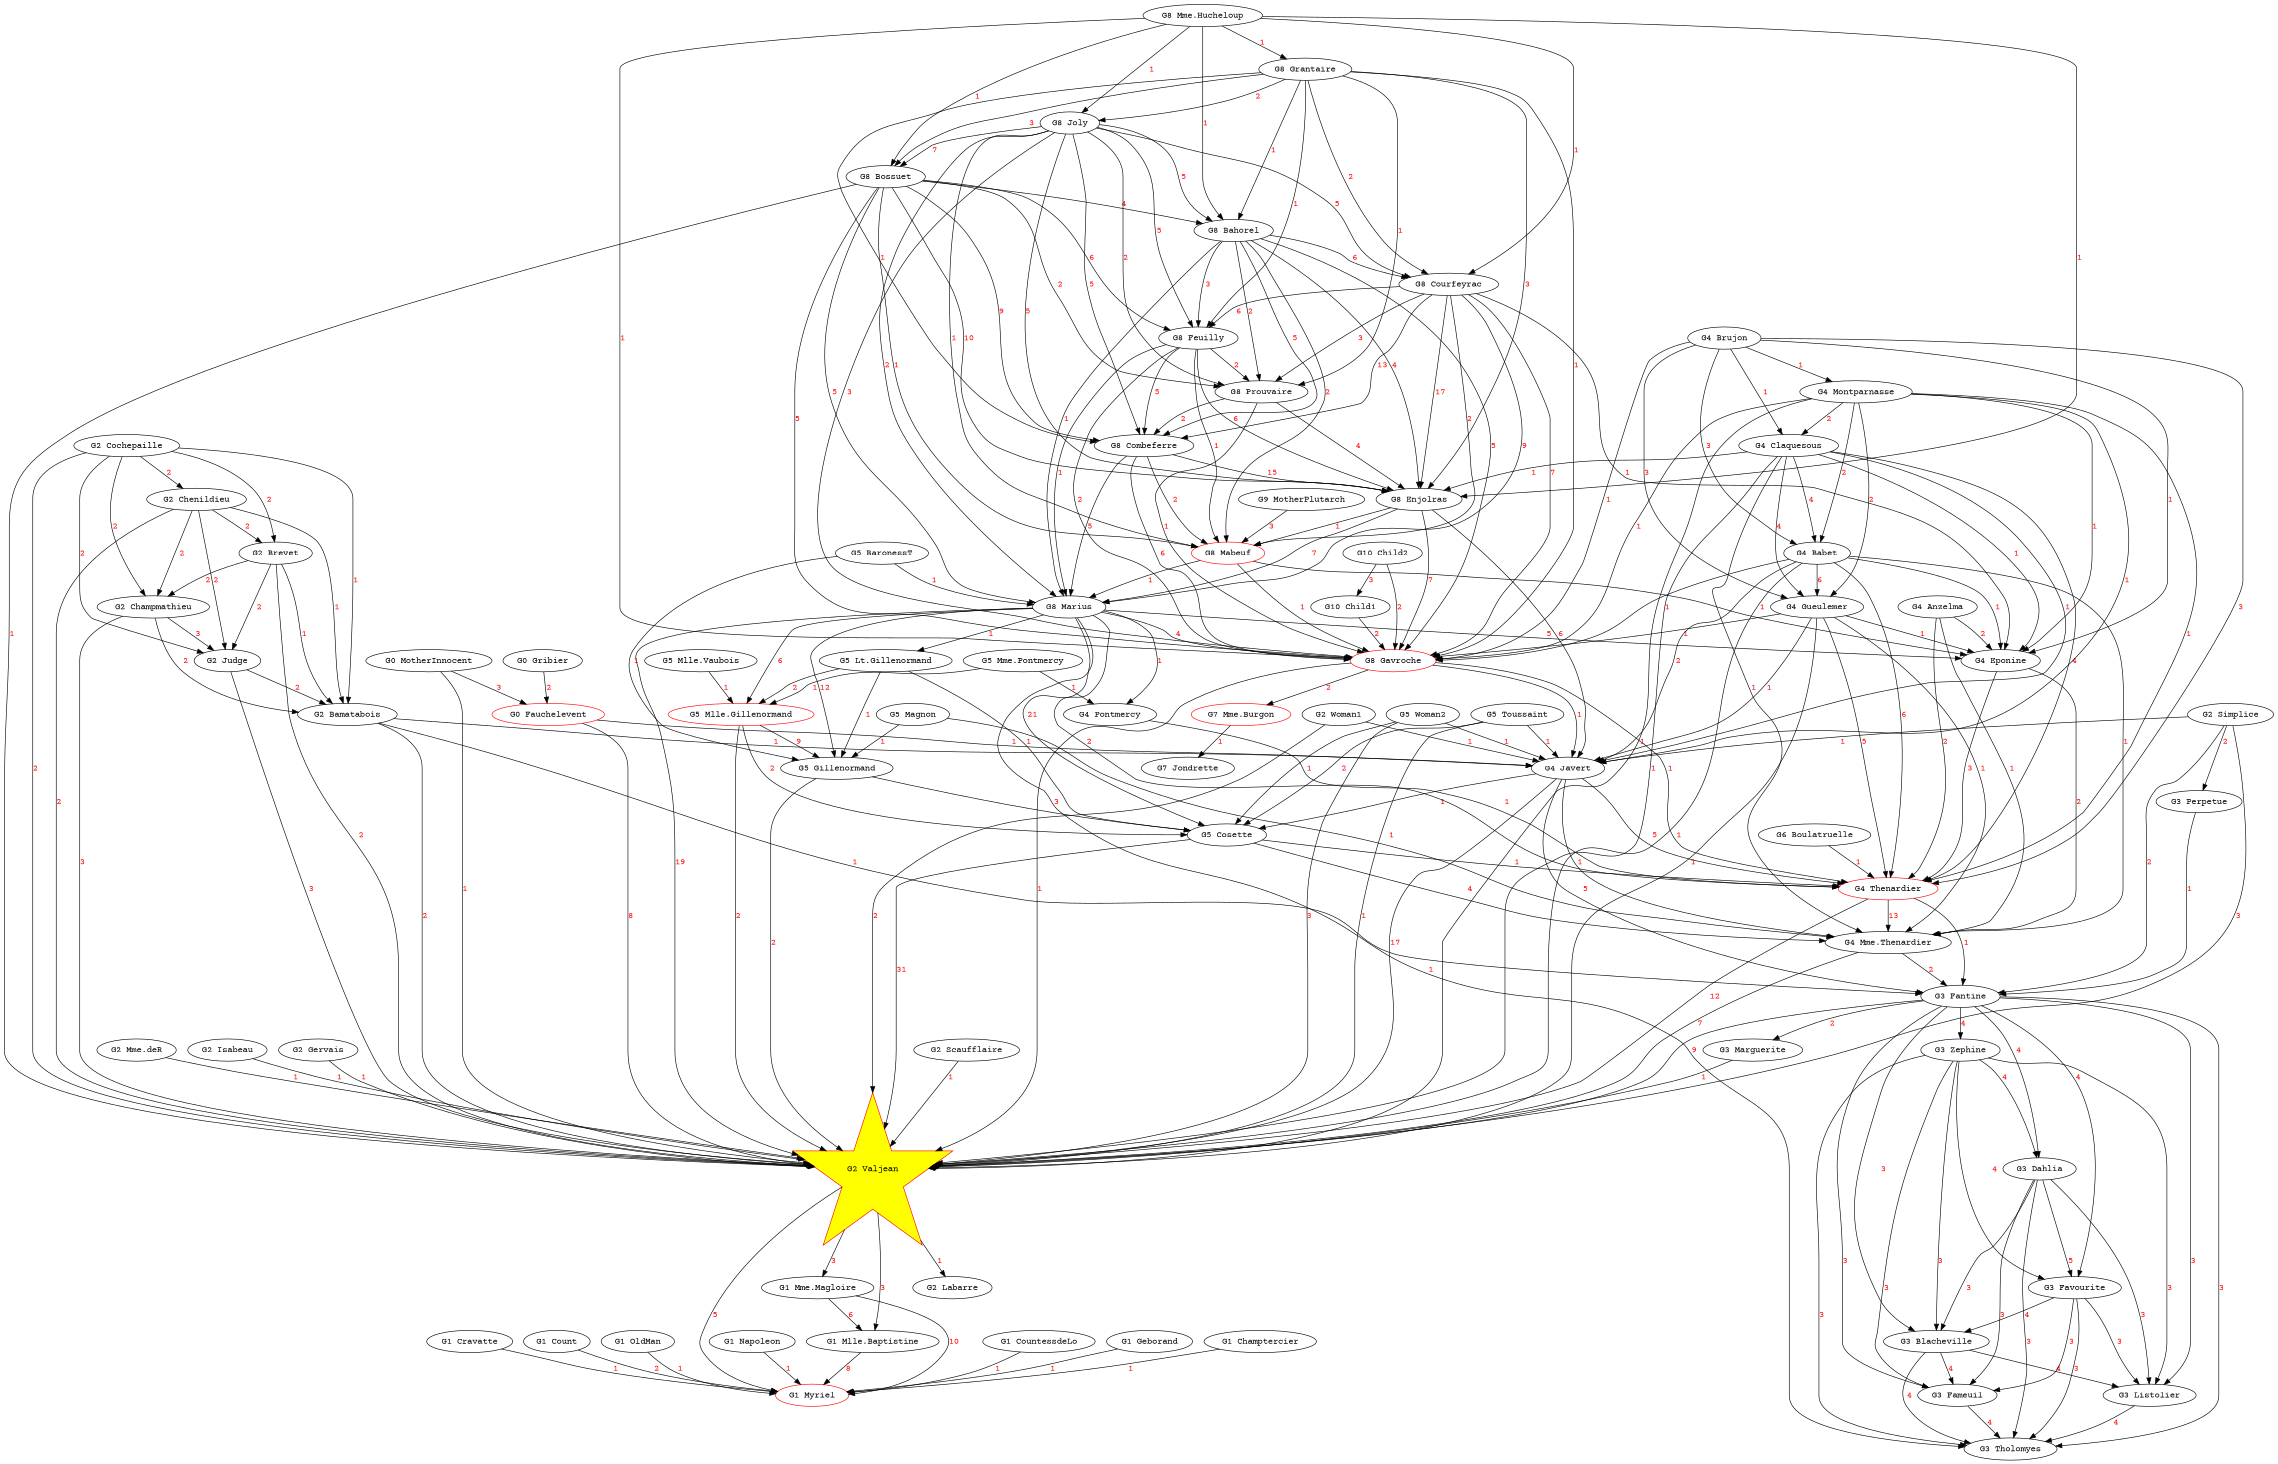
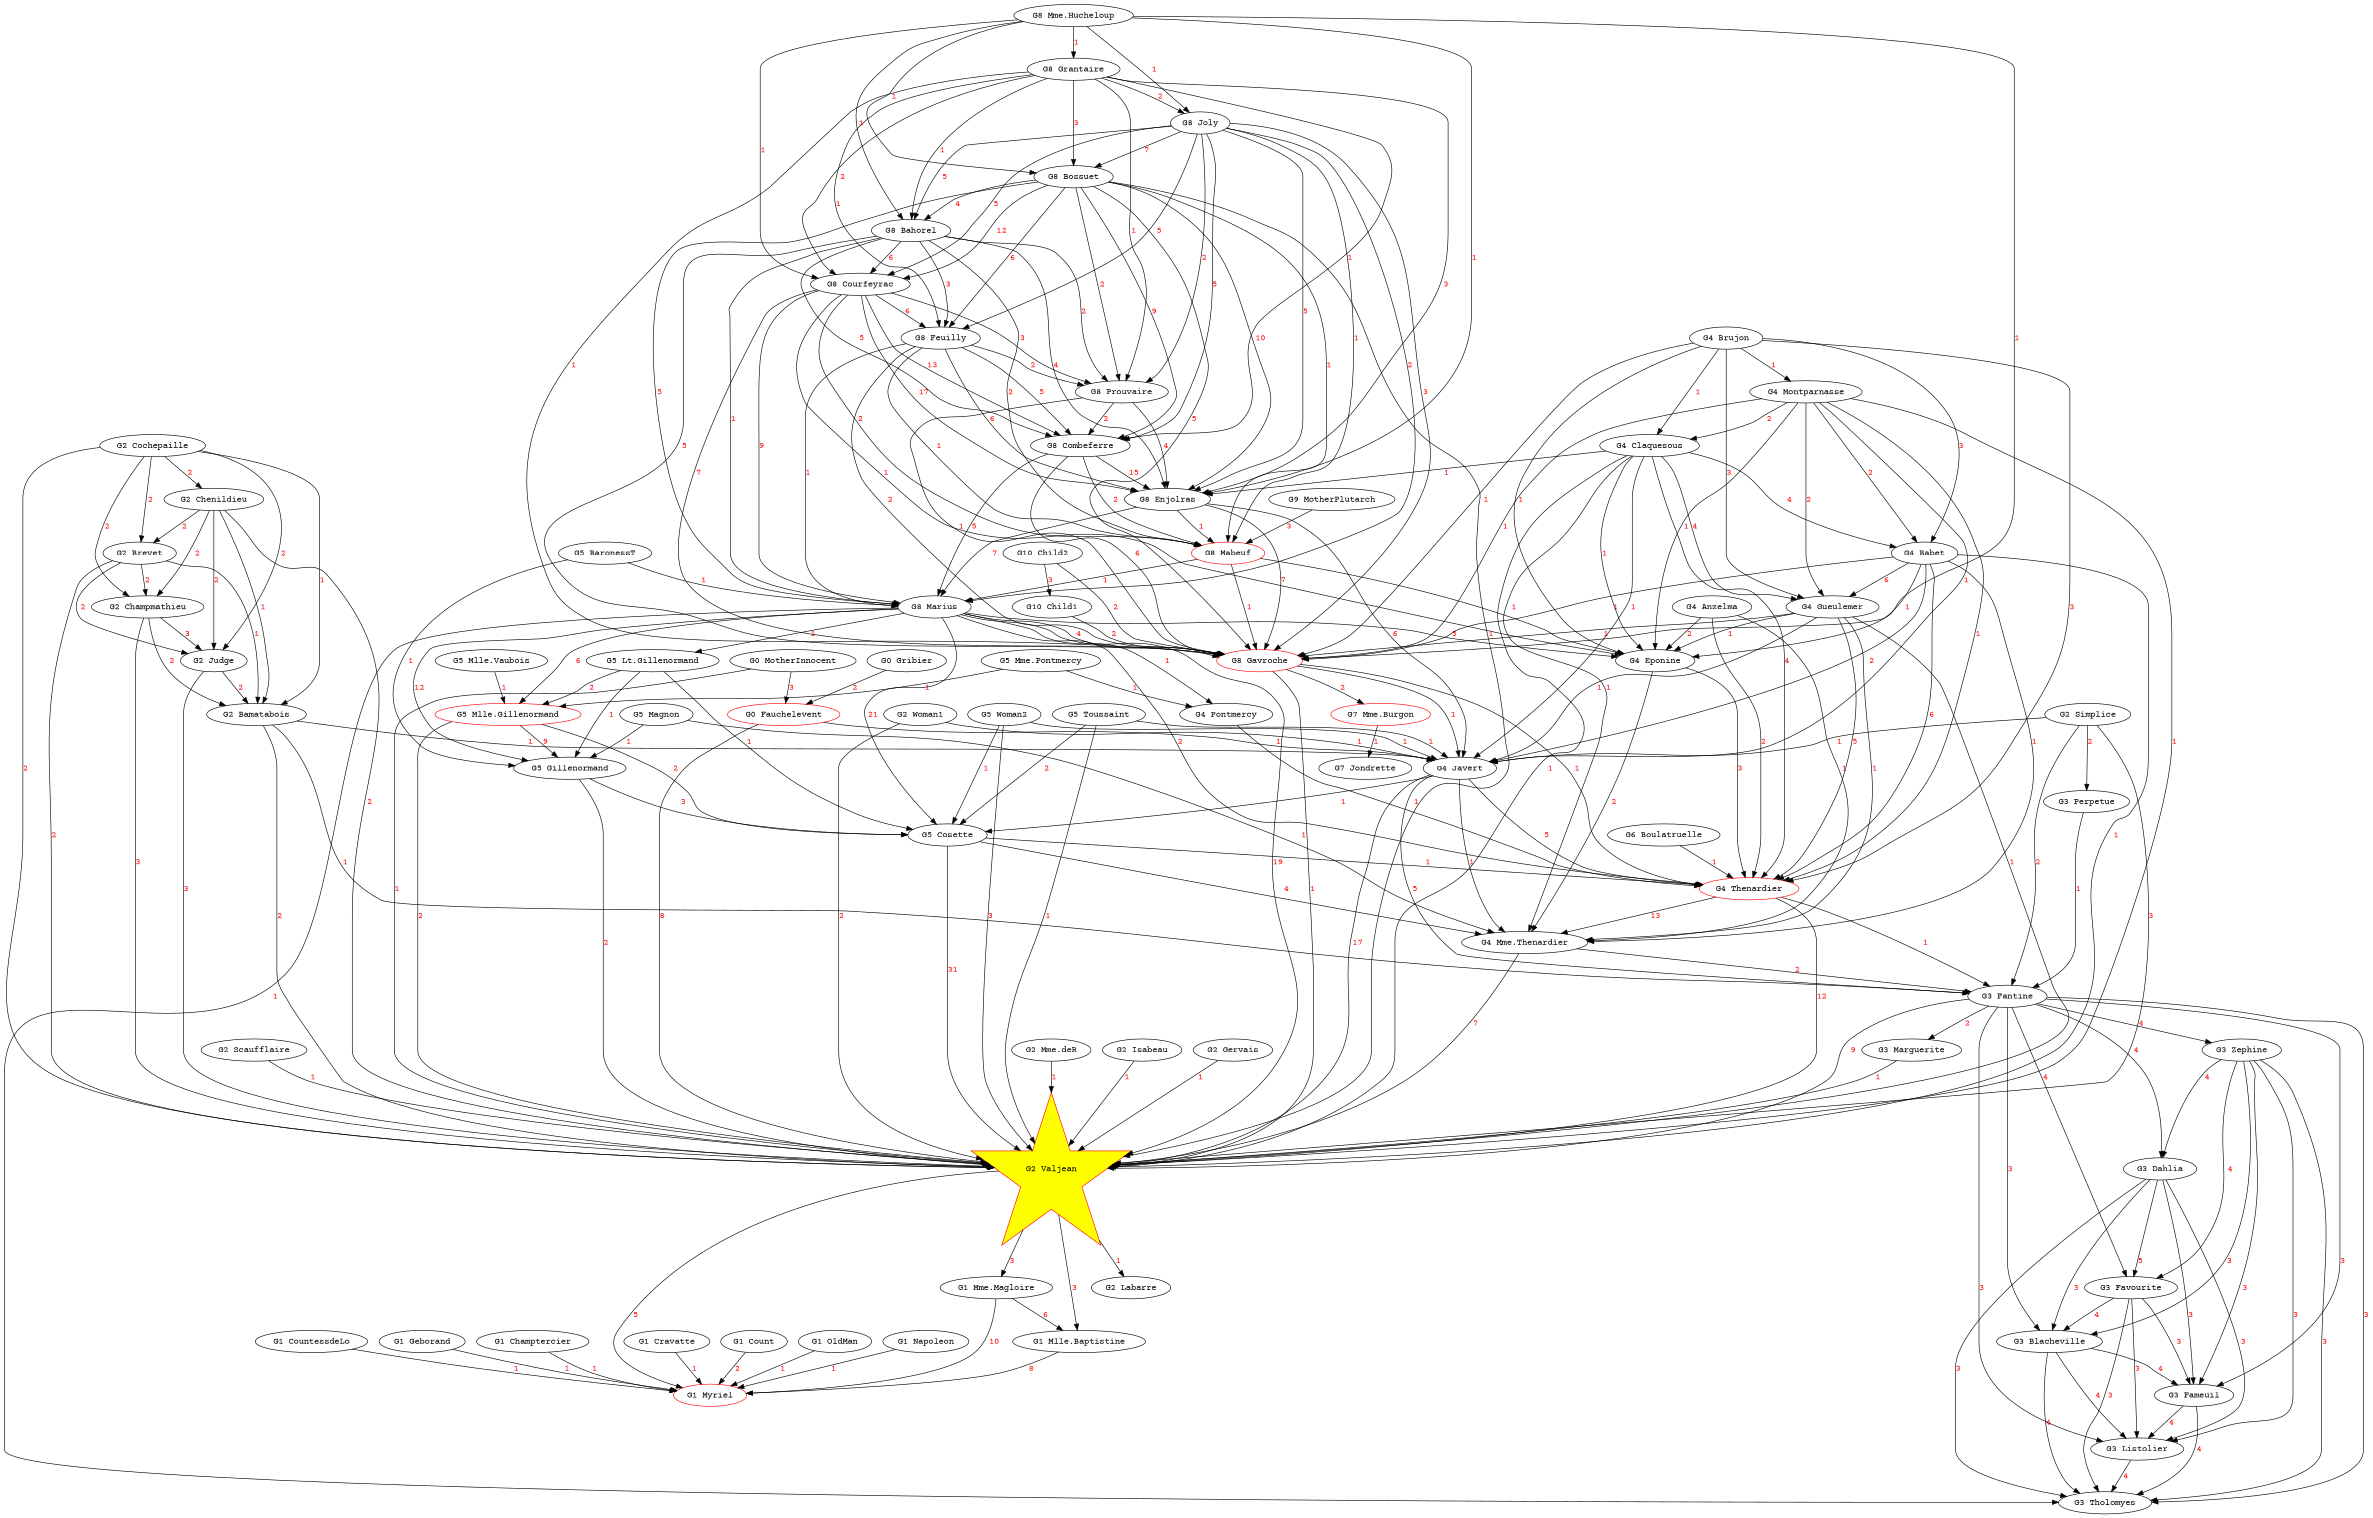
  digraph {
    fontname="Courier Prime"
    node [fontname="Courier Prime"]
    edge [fontcolor=red fontname="Courier Prime"]
    n1 [color=red height=0.5 label="G1 Myriel" width=1.3179]
    n2 [height=0.5 label="G1 Napoleon" width=1.661]
    n3 [height=0.5 label="G1 Mlle.Baptistine" width=2.1665]
    n4 [height=0.5 label="G1 Mme.Magloire" width=2.1484]
    n5 [height=0.5 label="G1 CountessdeLo" width=2.1484]
    n6 [height=0.5 label="G1 Geborand" width=1.6971]
    n7 [height=0.5 label="G1 Champtercier" width=2.0401]
    n8 [height=0.5 label="G1 Cravatte" width=1.5165]
    n9 [height=0.5 label="G1 Count" width=1.2999]
    n10 [height=0.5 label="G1 OldMan" width=1.4985]
    n11 [height=0.5 label="G2 Labarre" width=1.4443]
    n12 [color=red fillcolor=yellow height=2.6974 label="G2 Valjean" shape=star style=filled width=2.8362]
    n13 [height=0.5 label="G3 Marguerite" width=1.7512]
    n14 [height=0.5 label="G2 Mme.deR" width=1.679]
    n15 [height=0.5 label="G2 Isabeau" width=1.4443]
    n16 [height=0.5 label="G2 Gervais" width=1.4443]
    n17 [height=0.5 label="G3 Tholomyes" width=1.8234]
    n18 [height=0.5 label="G3 Listolier" width=1.4985]
    n19 [height=0.5 label="G3 Fameuil" width=1.4624]
    n20 [height=0.5 label="G3 Blacheville" width=1.7512]
    n21 [height=0.5 label="G3 Favourite" width=1.6249]
    n22 [height=0.5 label="G3 Dahlia" width=1.2999]
    n23 [height=0.5 label="G3 Zephine" width=1.4804]
    n24 [height=0.5 label="G3 Fantine" width=1.4082]
    n25 [height=0.5 label="G4 Mme.Thenardier" width=2.347]
    n26 [color=red height=0.5 label="G4 Thenardier" width=1.7693]
    n27 [height=0.5 label="G5 Cosette" width=1.4443]
    n28 [height=0.5 label="G4 Javert" width=1.2638]
    n29 [color=red height=0.5 label="G0 Fauchelevent" width=1.9859]
    n30 [height=0.5 label="G2 Bamatabois" width=1.8596]
    n31 [height=0.5 label="G3 Perpetue" width=1.5526]
    n32 [height=0.5 label="G2 Simplice" width=1.5526]
    n33 [height=0.5 label="G2 Scaufflaire" width=1.7512]
    n34 [height=0.5 label="G2 Woman1" width=1.6068]
    n35 [height=0.5 label="G2 Judge" width=1.2638]
    n36 [height=0.5 label="G2 Champmathieu" width=2.1845]
    n37 [height=0.5 label="G2 Brevet" width=1.336]
    n38 [height=0.5 label="G2 Chenildieu" width=1.7332]
    n39 [height=0.5 label="G2 Cochepaille" width=1.8596]
    n40 [height=0.5 label="G4 Pontmercy" width=1.7693]
    n41 [height=0.5 label="G6 Boulatruelle" width=1.8596]
    n42 [height=0.5 label="G4 Eponine" width=1.4985]
    n43 [height=0.5 label="G4 Anzelma" width=1.5526]
    n44 [height=0.5 label="G5 Woman2" width=1.6068]
    n45 [height=0.5 label="G0 MotherInnocent" width=2.2929]
    n46 [height=0.5 label="G0 Gribier" width=1.3902]
    n47 [height=0.5 label="G7 Jondrette" width=1.6068]
    n48 [color=red height=0.5 label="G7 Mme.Burgon" width=2.004]
    n49 [color=red height=0.5 label="G8 Gavroche" width=1.661]
    n50 [height=0.5 label="G5 Gillenormand" width=2.0401]
    n51 [height=0.5 label="G5 Magnon" width=1.4985]
    n52 [color=red height=0.5 label="G5 Mlle.Gillenormand" width=2.5276]
    n53 [height=0.5 label="G5 Mme.Pontmercy" width=2.3651]
    n54 [height=0.5 label="G5 Mlle.Vaubois" width=2.022]
    n55 [height=0.5 label="G5 Lt.Gillenormand" width=2.3109]
    n56 [height=0.5 label="G8 Marius" width=1.3721]
    n57 [height=0.5 label="G5 BaronessT" width=1.7693]
    n58 [color=red height=0.5 label="G8 Mabeuf" width=1.4443]
    n59 [height=0.5 label="G8 Enjolras" width=1.4985]
    n60 [height=0.5 label="G8 Combeferre" width=1.8776]
    n61 [height=0.5 label="G8 Prouvaire" width=1.6429]
    n62 [height=0.5 label="G8 Feuilly" width=1.336]
    n63 [height=0.5 label="G8 Courfeyrac" width=1.8234]
    n64 [height=0.5 label="G8 Bahorel" width=1.4443]
    n65 [height=0.5 label="G8 Bossuet" width=1.4985]
    n66 [height=0.5 label="G8 Joly" width=1.0832]
    n67 [height=0.5 label="G8 Grantaire" width=1.6068]
    n68 [height=0.5 label="G9 MotherPlutarch" width=2.2387]
    n69 [height=0.5 label="G4 Gueulemer" width=1.7693]
    n70 [height=0.5 label="G4 Babet" width=1.2638]
    n71 [height=0.5 label="G4 Claquesous" width=1.8596]
    n72 [height=0.5 label="G4 Montparnasse" width=2.0943]
    n73 [height=0.5 label="G5 Toussaint" width=1.661]
    n74 [height=0.5 label="G10 Child1" width=1.4624]
    n75 [height=0.5 label="G10 Child2" width=1.4624]
    n76 [height=0.5 label="G4 Brujon" width=1.354]
    n77 [height=0.5 label="G8 Mme.Hucheloup" width=2.3651]
    n2 -> n1 [label=1]
    n3 -> n1 [label=8]
    n4 -> n1 [label=10]
    n4 -> n3 [label=6]
    n5 -> n1 [label=1]
    n6 -> n1 [label=1]
    n7 -> n1 [label=1]
    n8 -> n1 [label=1]
    n9 -> n1 [label=2]
    n10 -> n1 [label=1]
    n12 -> n1 [label=5]
    n12 -> n3 [label=3]
    n12 -> n4 [label=3]
    n12 -> n11 [label=1]
    n13 -> n12 [label=1]
    n14 -> n12 [label=1]
    n15 -> n12 [label=1]
    n16 -> n12 [label=1]
    n18 -> n17 [label=4]
    n19 -> n17 [label=4]
+   n19 -> n18 [label=4]
    n20 -> n17 [label=4]
    n20 -> n18 [label=4]
    n20 -> n19 [label=4]
    n21 -> n17 [label=3]
    n21 -> n18 [label=3]
    n21 -> n19 [label=3]
    n21 -> n20 [label=4]
    n22 -> n17 [label=3]
    n22 -> n18 [label=3]
    n22 -> n19 [label=3]
    n22 -> n20 [label=3]
    n22 -> n21 [label=5]
    n23 -> n17 [label=3]
    n23 -> n18 [label=3]
    n23 -> n19 [label=3]
    n23 -> n20 [label=3]
    n23 -> n21 [label=4]
    n23 -> n22 [label=4]
    n24 -> n12 [label=9]
    n24 -> n13 [label=2]
    n24 -> n17 [label=3]
    n24 -> n18 [label=3]
    n24 -> n19 [label=3]
    n24 -> n20 [label=3]
    n24 -> n21 [label=4]
    n24 -> n22 [label=4]
    n24 -> n23 [label=4]
    n25 -> n12 [label=7]
    n25 -> n24 [label=2]
    n26 -> n12 [label=12]
    n26 -> n24 [label=1]
    n26 -> n25 [label=13]
    n27 -> n12 [label=31]
    n27 -> n25 [label=4]
    n27 -> n26 [label=1]
    n28 -> n12 [label=17]
    n28 -> n24 [label=5]
    n28 -> n25 [label=1]
    n28 -> n26 [label=5]
    n28 -> n27 [label=1]
    n29 -> n12 [label=8]
    n29 -> n28 [label=1]
    n30 -> n12 [label=2]
    n30 -> n24 [label=1]
    n30 -> n28 [label=1]
    n31 -> n24 [label=1]
    n32 -> n12 [label=3]
    n32 -> n24 [label=2]
    n32 -> n28 [label=1]
    n32 -> n31 [label=2]
    n33 -> n12 [label=1]
    n34 -> n12 [label=2]
    n34 -> n28 [label=1]
    n35 -> n12 [label=3]
    n35 -> n30 [label=2]
    n36 -> n12 [label=3]
    n36 -> n30 [label=2]
    n36 -> n35 [label=3]
    n37 -> n12 [label=2]
    n37 -> n30 [label=1]
    n37 -> n35 [label=2]
    n37 -> n36 [label=2]
    n38 -> n12 [label=2]
    n38 -> n30 [label=1]
    n38 -> n35 [label=2]
    n38 -> n36 [label=2]
    n38 -> n37 [label=2]
    n39 -> n12 [label=2]
    n39 -> n30 [label=1]
    n39 -> n35 [label=2]
    n39 -> n36 [label=2]
    n39 -> n37 [label=2]
    n39 -> n38 [label=2]
    n40 -> n26 [label=1]
    n41 -> n26 [label=1]
    n42 -> n25 [label=2]
    n42 -> n26 [label=3]
    n43 -> n25 [label=1]
    n43 -> n26 [label=2]
    n43 -> n42 [label=2]
    n44 -> n12 [label=3]
    n44 -> n27 [label=1]
    n44 -> n28 [label=1]
    n45 -> n12 [label=1]
    n45 -> n29 [label=3]
    n46 -> n29 [label=2]
    n48 -> n47 [label=1]
    n49 -> n12 [label=1]
    n49 -> n26 [label=1]
    n49 -> n28 [label=1]
    n49 -> n48 [label=2]
    n50 -> n12 [label=2]
    n50 -> n27 [label=3]
    n51 -> n25 [label=1]
    n51 -> n50 [label=1]
    n52 -> n12 [label=2]
    n52 -> n27 [label=2]
    n52 -> n50 [label=9]
    n53 -> n40 [label=1]
    n53 -> n52 [label=1]
    n54 -> n52 [label=1]
    n55 -> n27 [label=1]
    n55 -> n50 [label=1]
    n55 -> n52 [label=2]
    n56 -> n12 [label=19]
    n56 -> n17 [label=1]
    n56 -> n26 [label=2]
    n56 -> n27 [label=21]
    n56 -> n40 [label=1]
    n56 -> n42 [label=5]
    n56 -> n49 [label=4]
    n56 -> n50 [label=12]
    n56 -> n52 [label=6]
    n56 -> n55 [label=1]
    n57 -> n50 [label=1]
    n57 -> n56 [label=1]
    n58 -> n42 [label=1]
    n58 -> n49 [label=1]
    n58 -> n56 [label=1]
    n59 -> n28 [label=6]
    n59 -> n49 [label=7]
    n59 -> n56 [label=7]
    n59 -> n58 [label=1]
    n60 -> n49 [label=6]
    n60 -> n56 [label=5]
    n60 -> n58 [label=2]
    n60 -> n59 [label=15]
    n61 -> n49 [label=1]
    n61 -> n59 [label=4]
    n61 -> n60 [label=2]
    n62 -> n49 [label=2]
    n62 -> n56 [label=1]
    n62 -> n58 [label=1]
    n62 -> n59 [label=6]
    n62 -> n60 [label=5]
    n62 -> n61 [label=2]
    n63 -> n42 [label=1]
    n63 -> n49 [label=7]
    n63 -> n56 [label=9]
    n63 -> n58 [label=2]
    n63 -> n59 [label=17]
    n63 -> n60 [label=13]
    n63 -> n61 [label=3]
    n63 -> n62 [label=6]
    n64 -> n49 [label=5]
    n64 -> n56 [label=1]
    n64 -> n58 [label=2]
    n64 -> n59 [label=4]
    n64 -> n60 [label=5]
    n64 -> n61 [label=2]
    n64 -> n62 [label=3]
    n64 -> n63 [label=6]
    n65 -> n12 [label=1]
    n65 -> n49 [label=5]
    n65 -> n56 [label=5]
    n65 -> n58 [label=1]
    n65 -> n59 [label=10]
    n65 -> n60 [label=9]
    n65 -> n61 [label=2]
    n65 -> n62 [label=6]
+   n65 -> n63 [label=12]
    n65 -> n64 [label=4]
    n66 -> n49 [label=3]
    n66 -> n56 [label=2]
    n66 -> n58 [label=1]
    n66 -> n59 [label=5]
    n66 -> n60 [label=5]
    n66 -> n61 [label=2]
    n66 -> n62 [label=5]
    n66 -> n63 [label=5]
    n66 -> n64 [label=5]
    n66 -> n65 [label=7]
    n67 -> n49 [label=1]
    n67 -> n59 [label=3]
    n67 -> n60 [label=1]
    n67 -> n61 [label=1]
    n67 -> n62 [label=1]
    n67 -> n63 [label=2]
    n67 -> n64 [label=1]
    n67 -> n65 [label=3]
    n67 -> n66 [label=2]
    n68 -> n58 [label=3]
    n69 -> n12 [label=1]
    n69 -> n25 [label=1]
    n69 -> n26 [label=5]
    n69 -> n28 [label=1]
    n69 -> n42 [label=1]
    n69 -> n49 [label=1]
    n70 -> n12 [label=1]
    n70 -> n25 [label=1]
    n70 -> n26 [label=6]
    n70 -> n28 [label=2]
    n70 -> n42 [label=1]
    n70 -> n49 [label=1]
    n70 -> n69 [label=6]
    n71 -> n12 [label=1]
    n71 -> n25 [label=1]
    n71 -> n26 [label=4]
    n71 -> n28 [label=1]
    n71 -> n42 [label=1]
    n71 -> n59 [label=1]
    n71 -> n69 [label=4]
    n71 -> n70 [label=4]
    n72 -> n12 [label=1]
    n72 -> n26 [label=1]
    n72 -> n28 [label=1]
    n72 -> n42 [label=1]
    n72 -> n49 [label=1]
    n72 -> n69 [label=2]
    n72 -> n70 [label=2]
    n72 -> n71 [label=2]
    n73 -> n12 [label=1]
    n73 -> n27 [label=2]
    n73 -> n28 [label=1]
    n74 -> n49 [label=2]
    n75 -> n49 [label=2]
    n75 -> n74 [label=3]
    n76 -> n26 [label=3]
    n76 -> n42 [label=1]
    n76 -> n49 [label=1]
    n76 -> n69 [label=3]
    n76 -> n70 [label=3]
    n76 -> n71 [label=1]
    n76 -> n72 [label=1]
    n77 -> n49 [label=1]
    n77 -> n59 [label=1]
    n77 -> n63 [label=1]
    n77 -> n64 [label=1]
    n77 -> n65 [label=1]
    n77 -> n66 [label=1]
    n77 -> n67 [label=1]
  }
